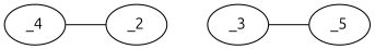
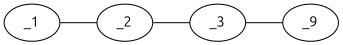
  graph {
    fontname=Ubuntu
    rankdir=LR
    node [fontname=Ubuntu]
    edge [fontname=Ubuntu]
-   _1 [x=0.582376 y=0.809 label=_4]
+   _1 [x=0.582376 y=0.809]
    _2 [x=2.06 y=0.66]
    _3 [x=1.74731 y=2.96257]
-   _5 [x=1.77067 y=2.14458]
+   _5 [x=1.77067 y=2.14458 label=_9]
    _1 -- _2
+   _2 -- _3
    _3 -- _5
  }
